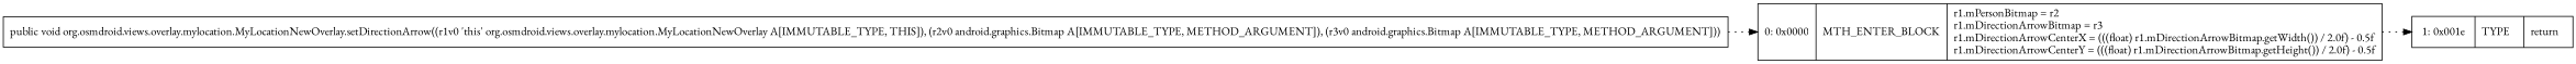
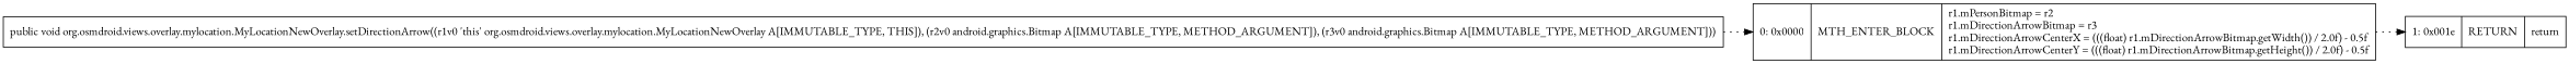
  digraph {
    rankdir=LR
    fontname="EB Garamond"
    node [shape=record fontname="EB Garamond"]
    edge [style=dotted fontname="EB Garamond"]
    n1 [label="{0\:\ 0x0000|MTH_ENTER_BLOCK\l|r1.mPersonBitmap = r2\lr1.mDirectionArrowBitmap = r3\lr1.mDirectionArrowCenterX = (((float) r1.mDirectionArrowBitmap.getWidth()) \/ 2.0f) \- 0.5f\lr1.mDirectionArrowCenterY = (((float) r1.mDirectionArrowBitmap.getHeight()) \/ 2.0f) \- 0.5f\l}"]
-   n2 [label="{1\:\ 0x001e|TYPE\l|return\l}"]
+   n2 [label="{1\:\ 0x001e|RETURN\l|return\l}"]
    n3 [label="{public void org.osmdroid.views.overlay.mylocation.MyLocationNewOverlay.setDirectionArrow((r1v0 'this' org.osmdroid.views.overlay.mylocation.MyLocationNewOverlay A[IMMUTABLE_TYPE, THIS]), (r2v0 android.graphics.Bitmap A[IMMUTABLE_TYPE, METHOD_ARGUMENT]), (r3v0 android.graphics.Bitmap A[IMMUTABLE_TYPE, METHOD_ARGUMENT])) }"]
    n1 -> n2
    n3 -> n1
  }
